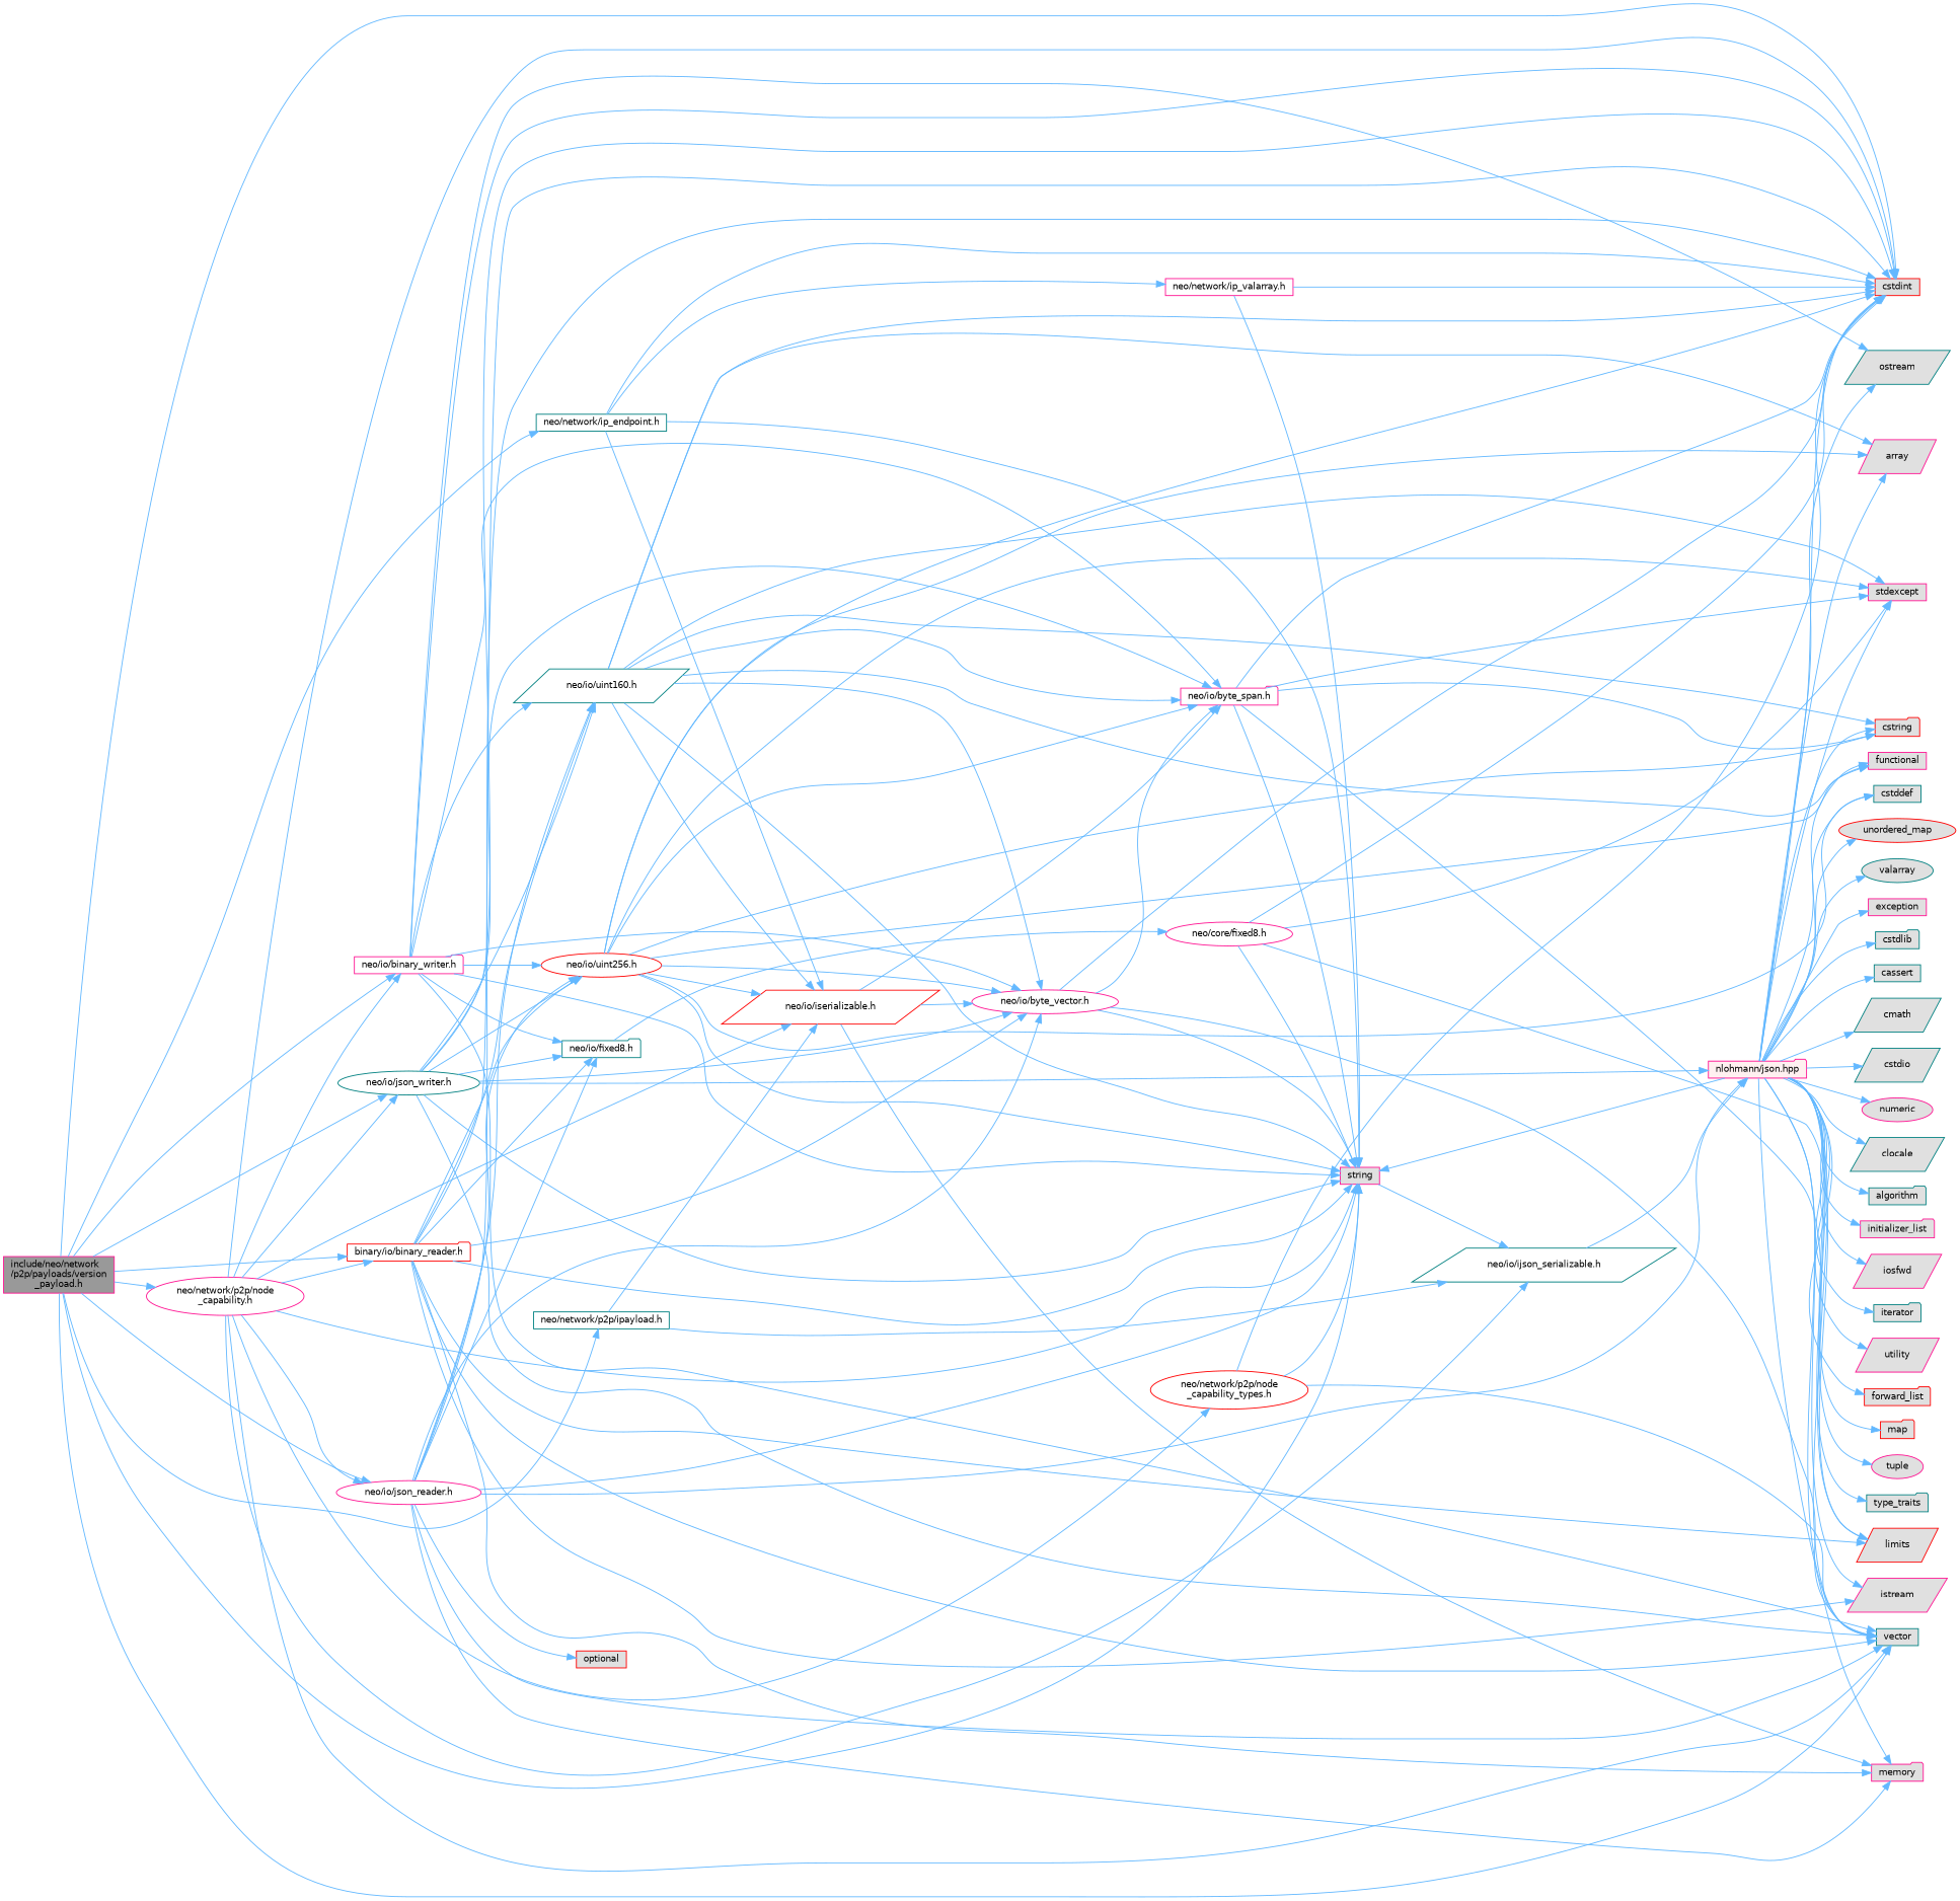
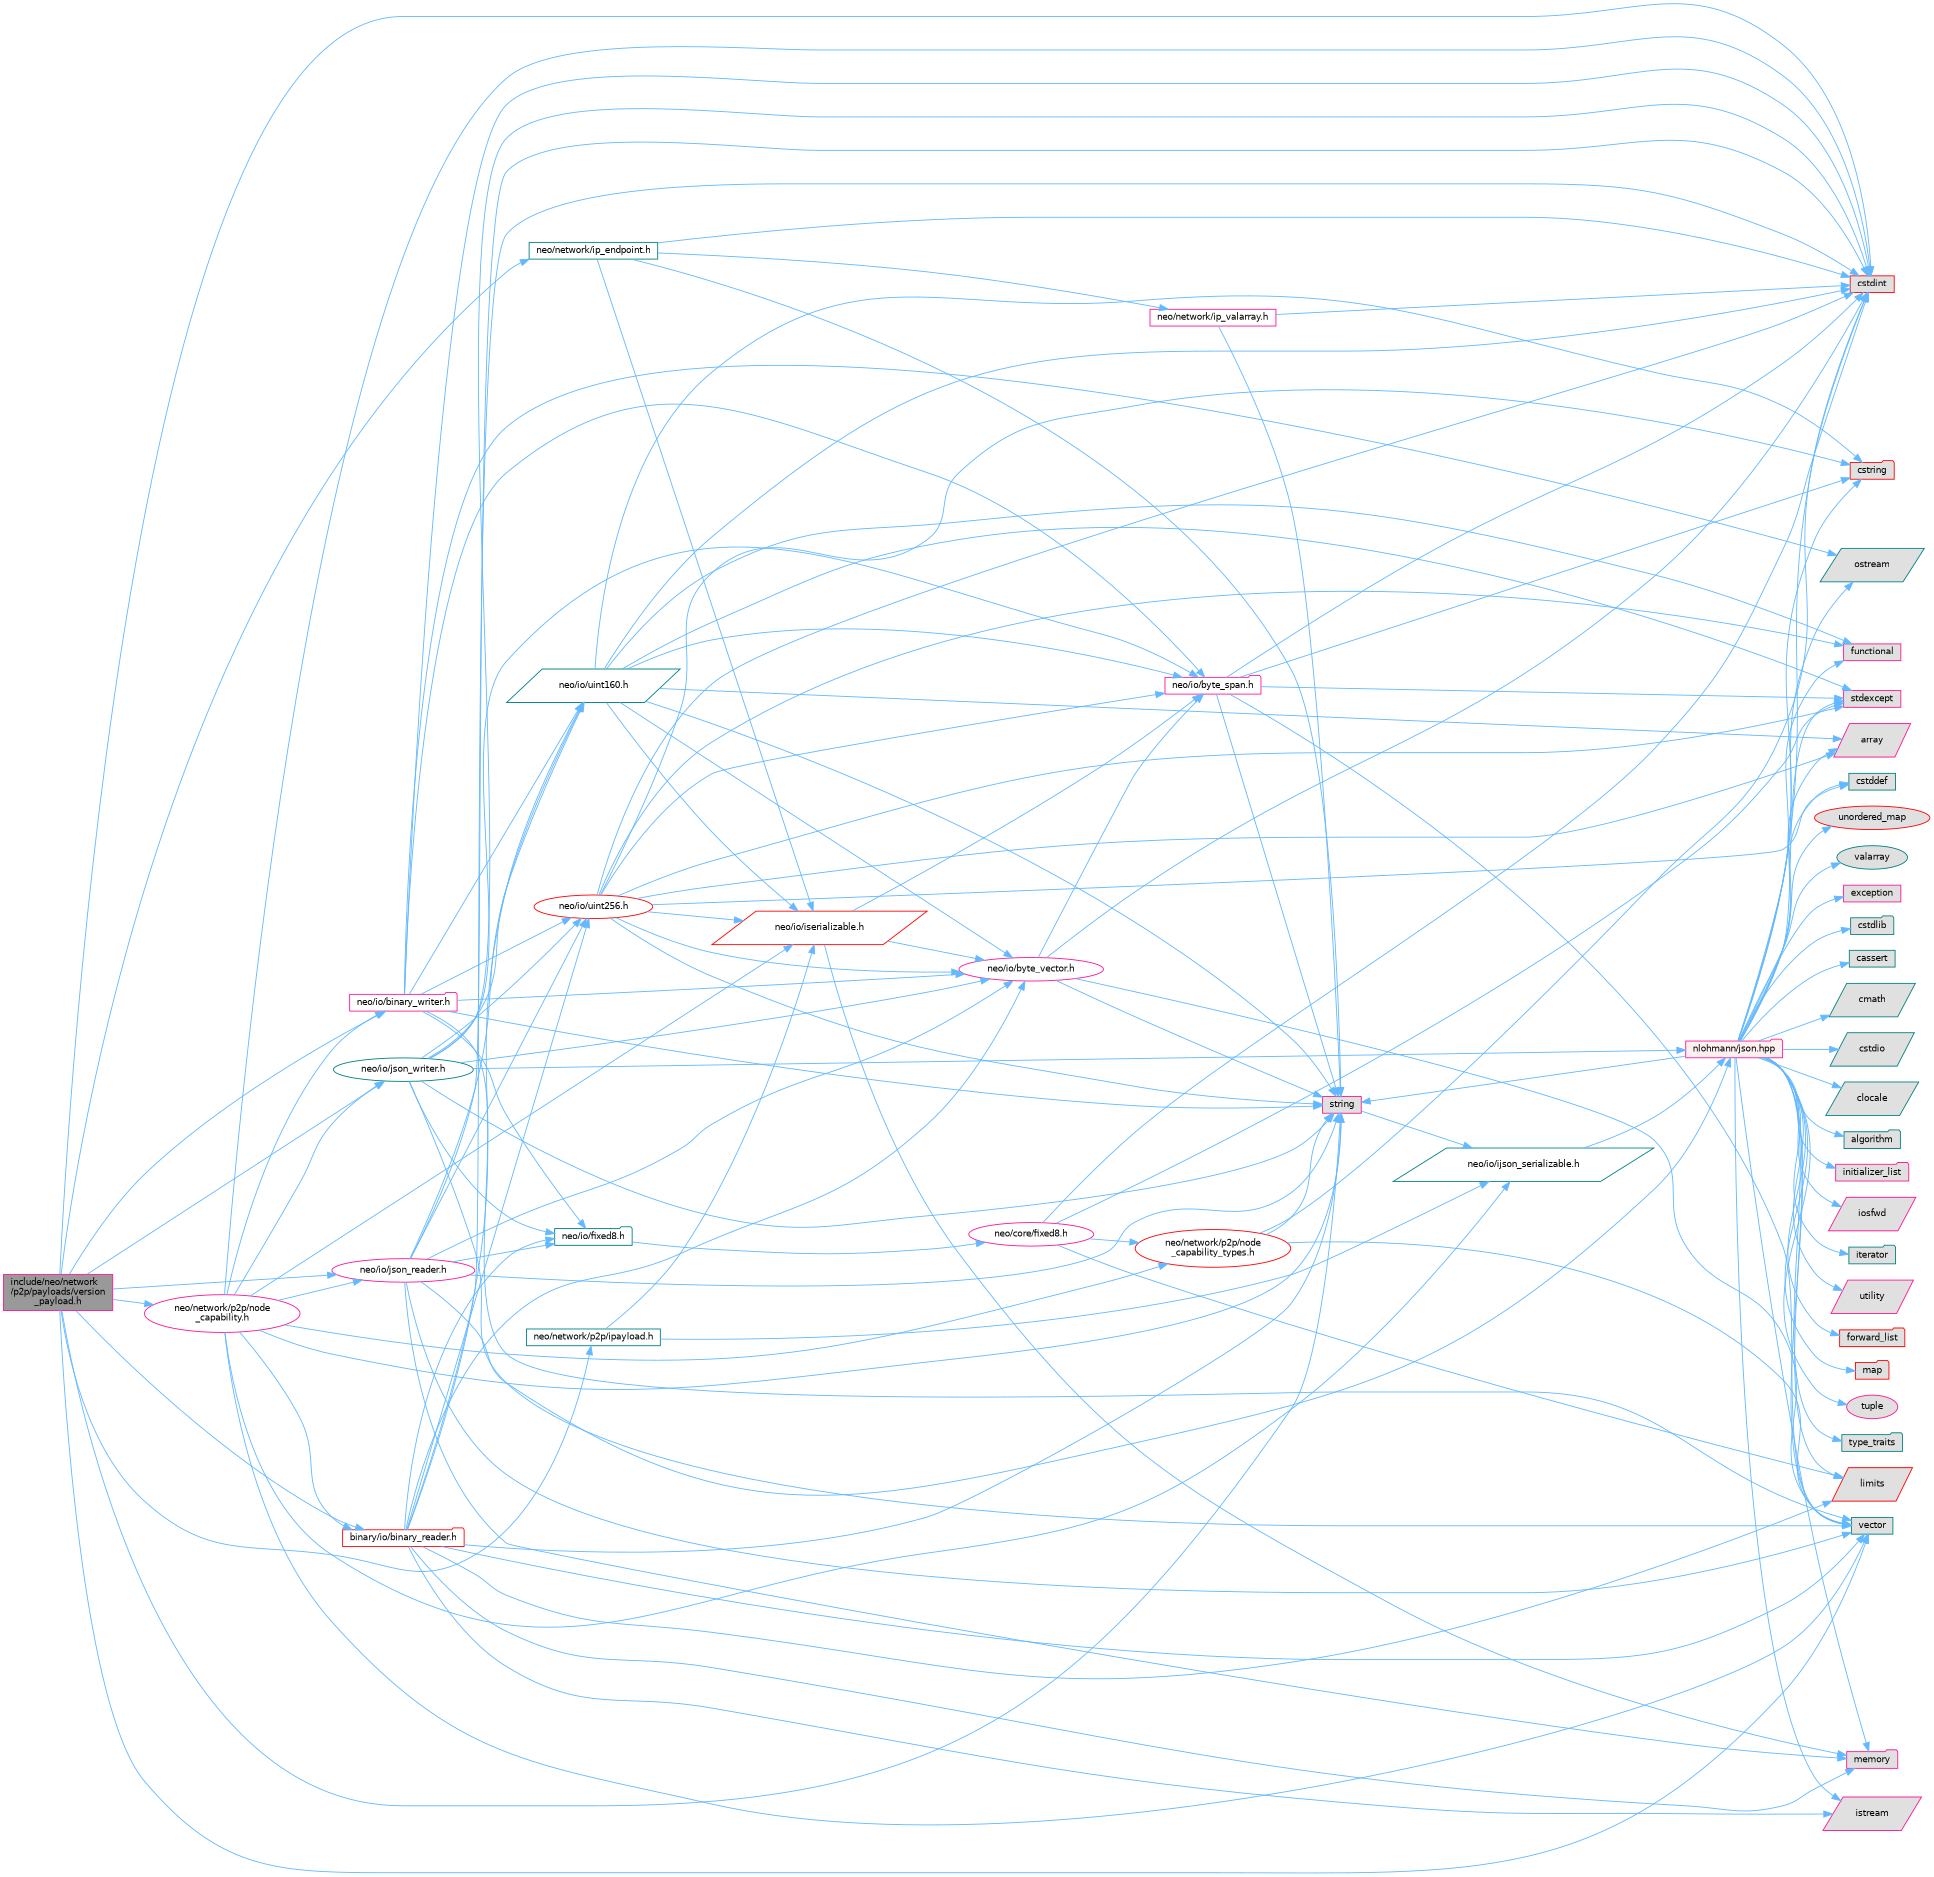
  digraph {
    rankdir=LR
    node [color=deeppink fillcolor="#E0E0E0" fontname=Helvetica fontsize=10 shape=folder style=filled]
    edge [color=steelblue1 fontname=Helvetica fontsize=10 labelfontname=Helvetica labelfontsize=10 style=solid]
    n1 [fillcolor=grey60 fontcolor=black height=0.2 label="include/neo/network\l/p2p/payloads/version\l_payload.h" shape=box width=0.4]
    n2 [color=red fillcolor=white height=0.2 label="binary/io/binary_reader.h" width=0.4]
    n3 [color=red height=0.2 label=cstdint shape=box width=0.4]
    n4 [height=0.2 label=string shape=box width=0.4]
    n5 [color=teal height=0.2 label=vector shape=box width=0.4]
    n6 [fillcolor=white height=0.2 label="neo/io/binary_writer.h" width=0.4]
    n7 [fillcolor=white height=0.2 label="neo/io/json_reader.h" shape=ellipse width=0.4]
    n8 [color=teal fillcolor=white height=0.2 label="neo/io/json_writer.h" shape=ellipse width=0.4]
    n9 [color=teal fillcolor=white height=0.2 label="neo/network/ip_endpoint.h" shape=box width=0.4]
    n10 [color=teal fillcolor=white height=0.2 label="neo/network/p2p/ipayload.h" shape=box width=0.4]
    n11 [fillcolor=white height=0.2 label="neo/network/p2p/node\l_capability.h" shape=ellipse width=0.4]
    n12 [fillcolor=white height=0.2 label="neo/io/byte_vector.h" shape=ellipse width=0.4]
    n13 [color=teal fillcolor=white height=0.2 label="neo/io/fixed8.h" width=0.4]
    n14 [color=red height=0.2 label=limits shape=parallelogram width=0.4]
    n15 [color=teal fillcolor=white height=0.2 label="neo/io/uint160.h" shape=parallelogram width=0.4]
    n16 [height=0.2 label=memory width=0.4]
    n17 [color=red fillcolor=white height=0.2 label="neo/io/uint256.h" shape=ellipse width=0.4]
    n18 [height=0.2 label=istream shape=parallelogram width=0.4]
    n19 [color=teal fillcolor=white height=0.2 label="neo/io/ijson_serializable.h" shape=parallelogram width=0.4]
    n20 [fillcolor=white height=0.2 label="neo/io/byte_span.h" width=0.4]
    n21 [color=teal height=0.2 label=ostream shape=parallelogram width=0.4]
    n22 [fillcolor="#FFF0F0" height=0.2 label="nlohmann/json.hpp" width=0.4]
-   n23 [color=red height=0.2 label=optional shape=box width=0.4]
    n24 [color=red fillcolor=white height=0.2 label="neo/io/iserializable.h" shape=parallelogram width=0.4]
    n25 [fillcolor=white height=0.2 label="neo/network/ip_valarray.h" shape=box width=0.4]
    n26 [color=red fillcolor=white height=0.2 label="neo/network/p2p/node\l_capability_types.h" shape=ellipse width=0.4]
    n27 [fillcolor=white height=0.2 label="neo/core/fixed8.h" shape=ellipse width=0.4]
    n28 [color=red height=0.2 label=cstring width=0.4]
    n29 [height=0.2 label=stdexcept shape=box width=0.4]
    n30 [height=0.2 label=array shape=parallelogram width=0.4]
    n31 [height=0.2 label=functional shape=box width=0.4]
    n32 [color=teal height=0.2 label=cstddef shape=box width=0.4]
    n33 [color=teal height=0.2 label=algorithm width=0.4]
    n34 [height=0.2 label=initializer_list width=0.4]
    n35 [height=0.2 label=iosfwd shape=parallelogram width=0.4]
    n36 [color=teal height=0.2 label=iterator width=0.4]
    n37 [height=0.2 label=utility shape=parallelogram width=0.4]
    n38 [color=red height=0.2 label=forward_list width=0.4]
    n39 [color=red height=0.2 label=map width=0.4]
    n40 [height=0.2 label=tuple shape=ellipse width=0.4]
    n41 [color=teal height=0.2 label=type_traits width=0.4]
    n42 [color=red height=0.2 label=unordered_map shape=ellipse width=0.4]
    n43 [color=teal height=0.2 label=valarray shape=ellipse width=0.4]
    n44 [height=0.2 label=exception shape=box width=0.4]
    n45 [color=teal height=0.2 label=cstdlib width=0.4]
    n46 [color=teal height=0.2 label=cassert shape=box width=0.4]
    n47 [color=teal height=0.2 label=cmath shape=parallelogram width=0.4]
    n48 [color=teal height=0.2 label=cstdio shape=parallelogram width=0.4]
-   n49 [height=0.2 label=numeric shape=ellipse width=0.4]
    n50 [color=teal height=0.2 label=clocale shape=parallelogram width=0.4]
    n1 -> n2
    n1 -> n3
    n1 -> n4
    n1 -> n5
    n1 -> n6
    n1 -> n7
    n1 -> n8
    n1 -> n9
    n1 -> n10
    n1 -> n11
    n2 -> n3
    n2 -> n4
    n2 -> n5
    n2 -> n12
    n2 -> n13
    n2 -> n14
    n2 -> n15
    n2 -> n16
    n2 -> n17
    n2 -> n18
    n4 -> n19
    n6 -> n3
    n6 -> n4
    n6 -> n5
    n6 -> n12
    n6 -> n13
    n6 -> n15
    n6 -> n17
    n6 -> n20
    n6 -> n21
    n7 -> n3
    n7 -> n4
    n7 -> n5
    n7 -> n12
    n7 -> n13
    n7 -> n15
    n7 -> n16
    n7 -> n17
    n7 -> n22
-   n7 -> n23
    n8 -> n3
    n8 -> n4
    n8 -> n5
    n8 -> n12
    n8 -> n13
    n8 -> n15
    n8 -> n17
    n8 -> n20
    n8 -> n22
    n9 -> n3
    n9 -> n4
    n9 -> n24
    n9 -> n25
    n10 -> n19
    n10 -> n24
    n11 -> n2
    n11 -> n3
    n11 -> n4
    n11 -> n5
    n11 -> n6
    n11 -> n7
    n11 -> n8
    n11 -> n19
    n11 -> n24
    n11 -> n26
    n12 -> n3
    n12 -> n4
    n12 -> n5
    n12 -> n20
    n13 -> n27
    n15 -> n3
    n15 -> n4
    n15 -> n12
    n15 -> n20
    n15 -> n24
    n15 -> n28
    n15 -> n29
    n15 -> n30
    n15 -> n31
    n17 -> n3
    n17 -> n4
    n17 -> n12
    n17 -> n20
    n17 -> n24
    n17 -> n28
    n17 -> n29
    n17 -> n30
    n17 -> n31
    n17 -> n32
    n19 -> n22
    n20 -> n3
    n20 -> n4
    n20 -> n5
    n20 -> n28
    n20 -> n29
    n22 -> n3
    n22 -> n4
    n22 -> n5
    n22 -> n14
    n22 -> n16
    n22 -> n18
    n22 -> n21
    n22 -> n28
    n22 -> n29
    n22 -> n30
    n22 -> n31
    n22 -> n32
    n22 -> n33
    n22 -> n34
    n22 -> n35
    n22 -> n36
    n22 -> n37
    n22 -> n38
    n22 -> n39
    n22 -> n40
    n22 -> n41
    n22 -> n42
    n22 -> n43
    n22 -> n44
    n22 -> n45
    n22 -> n46
    n22 -> n47
    n22 -> n48
-   n22 -> n49
    n22 -> n50
    n24 -> n12
    n24 -> n16
    n24 -> n20
    n25 -> n3
    n25 -> n4
    n26 -> n3
    n26 -> n4
    n26 -> n5
    n27 -> n3
-   n27 -> n4
+   n27 -> n26
    n27 -> n14
    n27 -> n29
  }
